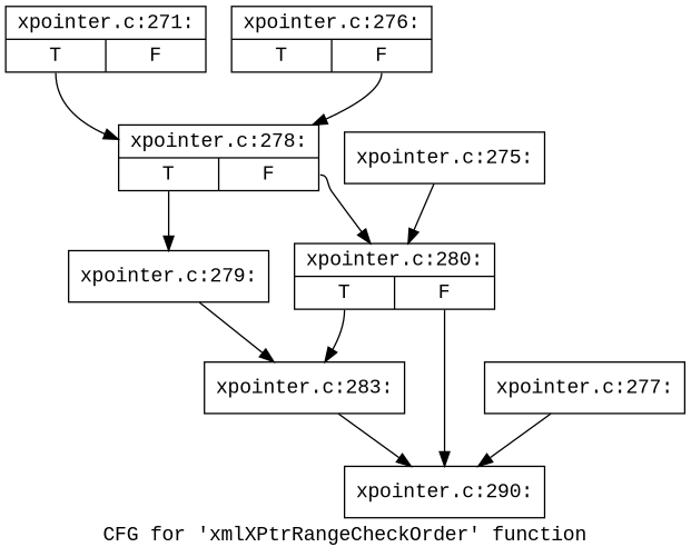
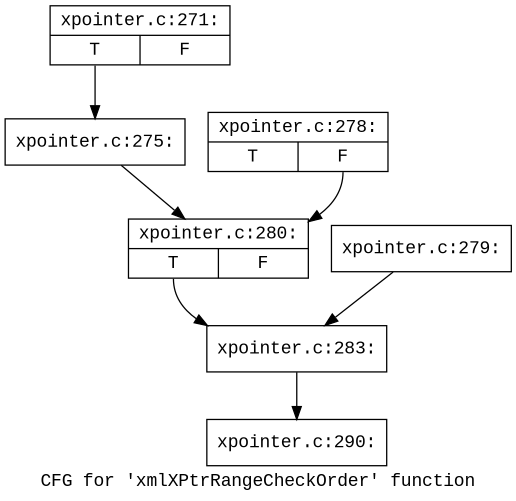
  digraph {
    fontname="Liberation Mono"
    label="CFG for 'xmlXPtrRangeCheckOrder' function"
    node [fontname="Liberation Mono" shape=record]
    edge [fontname="Liberation Mono"]
    n1 [label="{xpointer.c:271:|{<s0>T|<s1>F}}"]
    n2 [label="{xpointer.c:275:}"]
    n3 [label="{xpointer.c:280:|{<s0>T|<s1>F}}"]
-   n4 [label="{xpointer.c:276:|{<s0>T|<s1>F}}"]
    n5 [label="{xpointer.c:278:|{<s0>T|<s1>F}}"]
    n6 [label="{xpointer.c:290:}"]
-   n7 [label="{xpointer.c:277:}"]
    n8 [label="{xpointer.c:279:}"]
    n9 [label="{xpointer.c:283:}"]
-   n1 -> n5 [tailport=s0]
+   n1 -> n2 [tailport=s0]
    n2 -> n3
-   n3 -> n6 [tailport=s1]
    n3 -> n9 [tailport=s0]
-   n4 -> n5 [tailport=s1]
    n5 -> n3 [tailport=s1]
-   n5 -> n8 [tailport=s0]
-   n7 -> n6
    n8 -> n9
    n9 -> n6
  }
